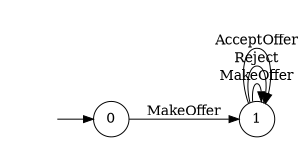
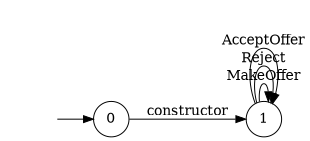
  digraph {
    rankdir=LR
    node [shape=circle]
    "" [shape=plaintext]
    n2 [label=0]
    n3 [label=1]
    "" -> n2
-   n2 -> n3 [label=MakeOffer]
+   n2 -> n3 [label=constructor]
    n3 -> n3 [label=MakeOffer]
    n3 -> n3 [label=Reject]
    n3 -> n3 [label=AcceptOffer]
  }
